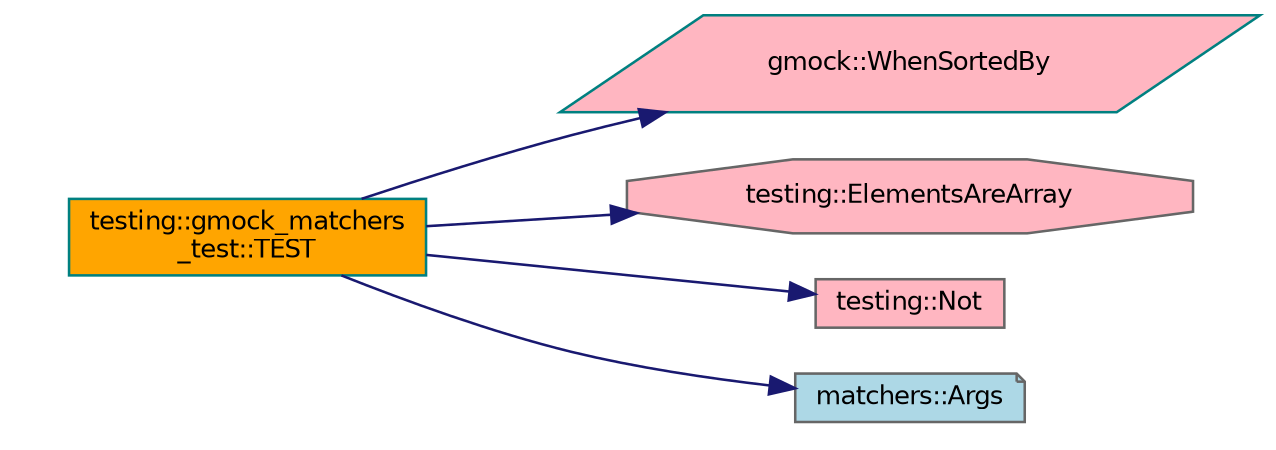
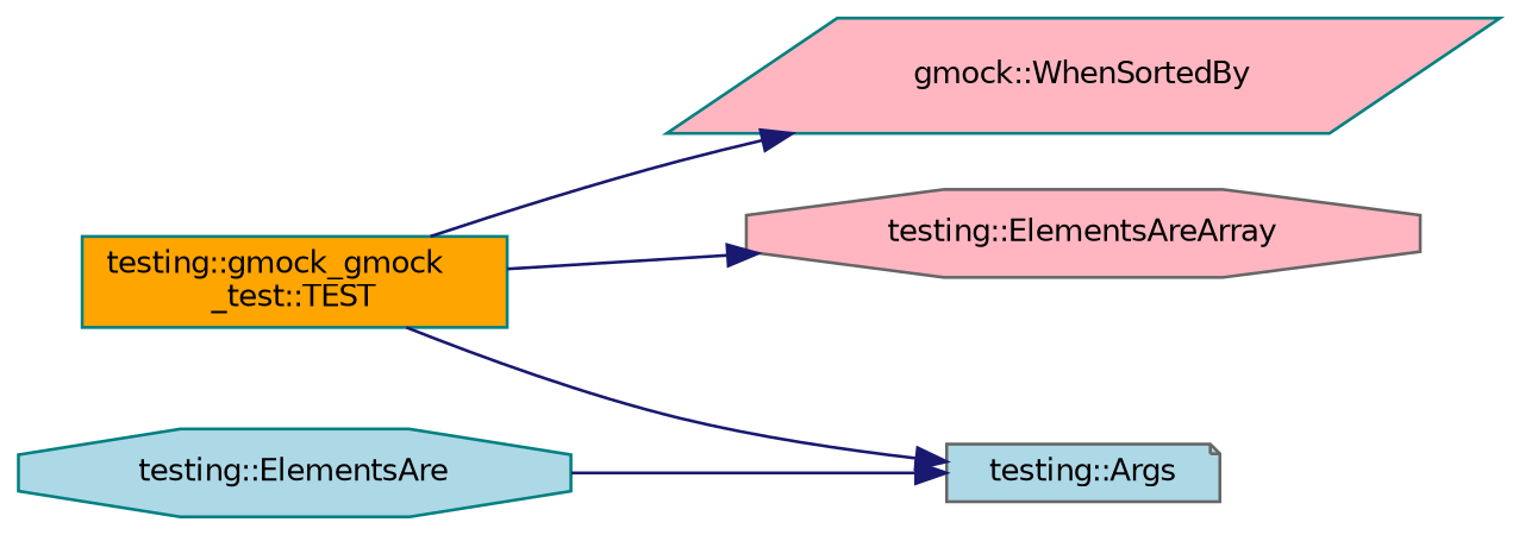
  digraph {
    rankdir=LR
    node [color=teal fillcolor=lightpink fontname=Helvetica fontsize=10 shape=box style=filled]
    edge [color=midnightblue fontname=Helvetica fontsize=10 labelfontname=Helvetica labelfontsize=10 style=solid]
-   n1 [fillcolor=orange fontcolor=black height=0.2 label="testing::gmock_matchers\l_test::TEST" width=0.4]
+   n1 [fillcolor=orange fontcolor=black height=0.2 label="testing::gmock_gmock\l_test::TEST" width=0.4]
    n2 [height=0.2 label="gmock::WhenSortedBy" shape=parallelogram width=0.4]
    n3 [color=gray40 height=0.2 label="testing::ElementsAreArray" shape=octagon width=0.4]
-   n4 [color=gray40 height=0.2 label="testing::Not" width=0.4]
-   n5 [color=gray40 fillcolor=lightblue height=0.2 label="matchers::Args" shape=note width=0.4]
+   n5 [color=gray40 fillcolor=lightblue height=0.2 label="testing::Args" shape=note width=0.4]
+   n6 [fillcolor=lightblue height=0.2 label="testing::ElementsAre" shape=octagon width=0.4]
    n1 -> n2
    n1 -> n3
-   n1 -> n4
    n1 -> n5
+   n6 -> n5
  }
